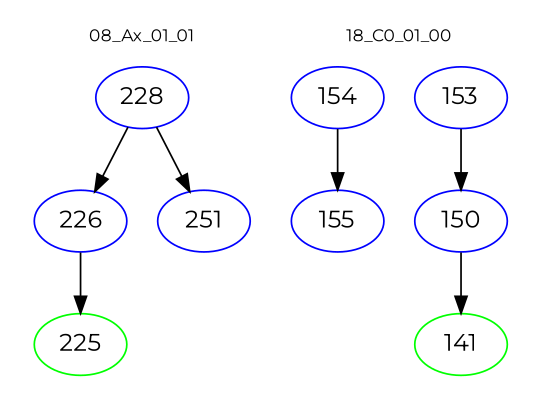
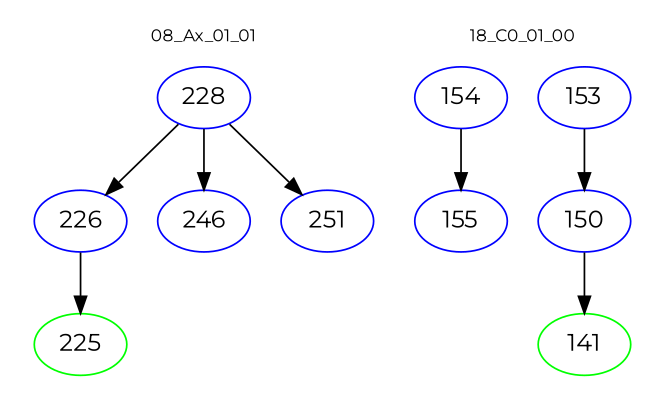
  digraph {
    fontname=Montserrat
    node [color=blue fontname=Montserrat]
    edge [color=black fontname=Montserrat]
    n1 [label=228]
    n2 [label=226]
+   n3 [label=246]
    n4 [color=green label=225]
    n5 [label=251]
    n6 [label=153]
    n7 [label=150]
    n8 [label=154]
    n9 [color=green label=141]
    n10 [label=155]
    subgraph cluster_1 {
      color=white
      fontsize=10
      label="08_Ax_01_01"
      n1
      n2
+     n3
      n4
      n5
    }
    subgraph cluster_2 {
      color=white
      fontsize=10
      label="18_C0_01_00"
      n6
      n7
      n8
      n9
      n10
    }
    n1 -> n2
+   n1 -> n3
    n1 -> n5
    n2 -> n4
    n6 -> n7
    n7 -> n9
    n8 -> n10
  }
